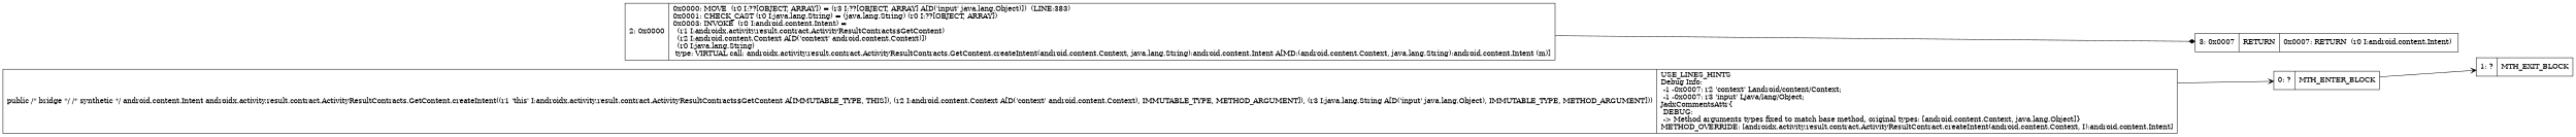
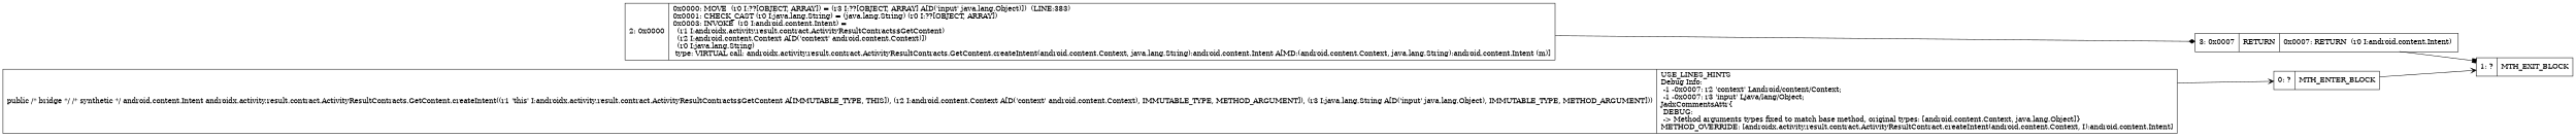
  digraph {
    rankdir=LR
    node [shape=record]
    edge [arrowhead=vee]
    n1 [label="{0\:\ ?|MTH_ENTER_BLOCK\l}"]
    n2 [label="{1\:\ ?|MTH_EXIT_BLOCK\l}"]
    n3 [label="{2\:\ 0x0000|0x0000: MOVE  (r0 I:??[OBJECT, ARRAY]) = (r3 I:??[OBJECT, ARRAY] A[D('input' java.lang.Object)])  (LINE:383)\l0x0001: CHECK_CAST (r0 I:java.lang.String) = (java.lang.String) (r0 I:??[OBJECT, ARRAY]) \l0x0003: INVOKE  (r0 I:android.content.Intent) = \l  (r1 I:androidx.activity.result.contract.ActivityResultContracts$GetContent)\l  (r2 I:android.content.Context A[D('context' android.content.Context)])\l  (r0 I:java.lang.String)\l type: VIRTUAL call: androidx.activity.result.contract.ActivityResultContracts.GetContent.createIntent(android.content.Context, java.lang.String):android.content.Intent A[MD:(android.content.Context, java.lang.String):android.content.Intent (m)]\l}"]
    n4 [label="{3\:\ 0x0007|RETURN\l|0x0007: RETURN  (r0 I:android.content.Intent) \l}"]
    n5 [label="{public \/* bridge *\/ \/* synthetic *\/ android.content.Intent androidx.activity.result.contract.ActivityResultContracts.GetContent.createIntent((r1 'this' I:androidx.activity.result.contract.ActivityResultContracts$GetContent A[IMMUTABLE_TYPE, THIS]), (r2 I:android.content.Context A[D('context' android.content.Context), IMMUTABLE_TYPE, METHOD_ARGUMENT]), (r3 I:java.lang.String A[D('input' java.lang.Object), IMMUTABLE_TYPE, METHOD_ARGUMENT]))  | USE_LINES_HINTS\lDebug Info:\l  \-1 \-0x0007: r2 'context' Landroid\/content\/Context;\l  \-1 \-0x0007: r3 'input' Ljava\/lang\/Object;\lJadxCommentsAttr\{\l DEBUG: \l \-\> Method arguments types fixed to match base method, original types: [android.content.Context, java.lang.Object]\}\lMETHOD_OVERRIDE: [androidx.activity.result.contract.ActivityResultContract.createIntent(android.content.Context, I):android.content.Intent]\l}"]
    n1 -> n2
    n3 -> n4 [arrowhead=diamond]
+   n4 -> n2 [arrowhead=box]
    n5 -> n1
  }
